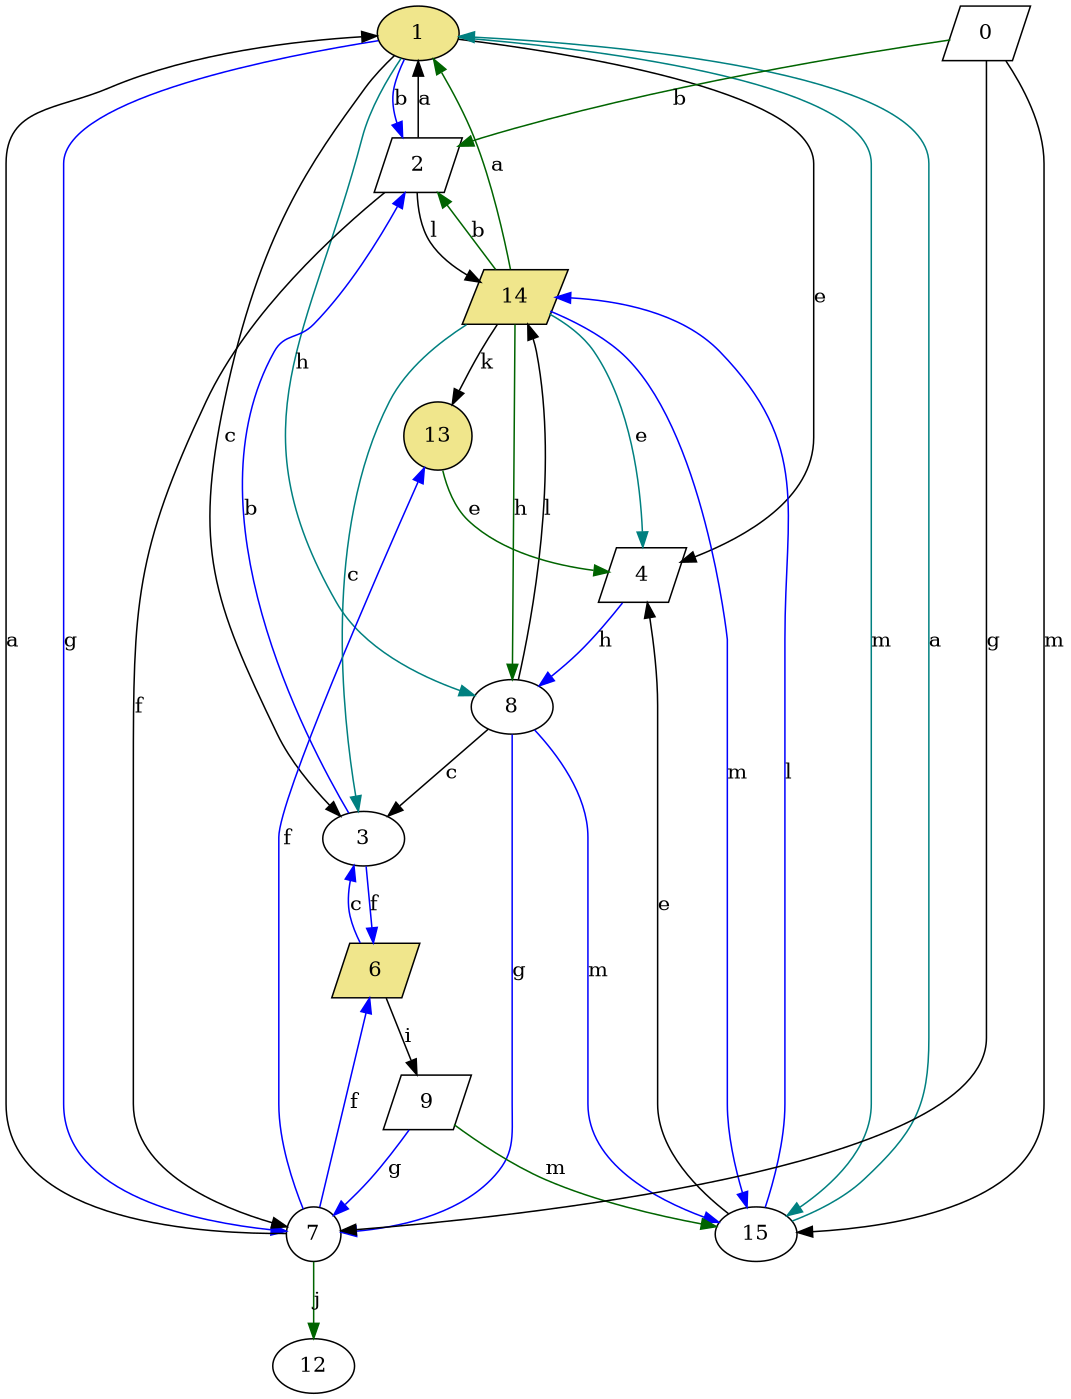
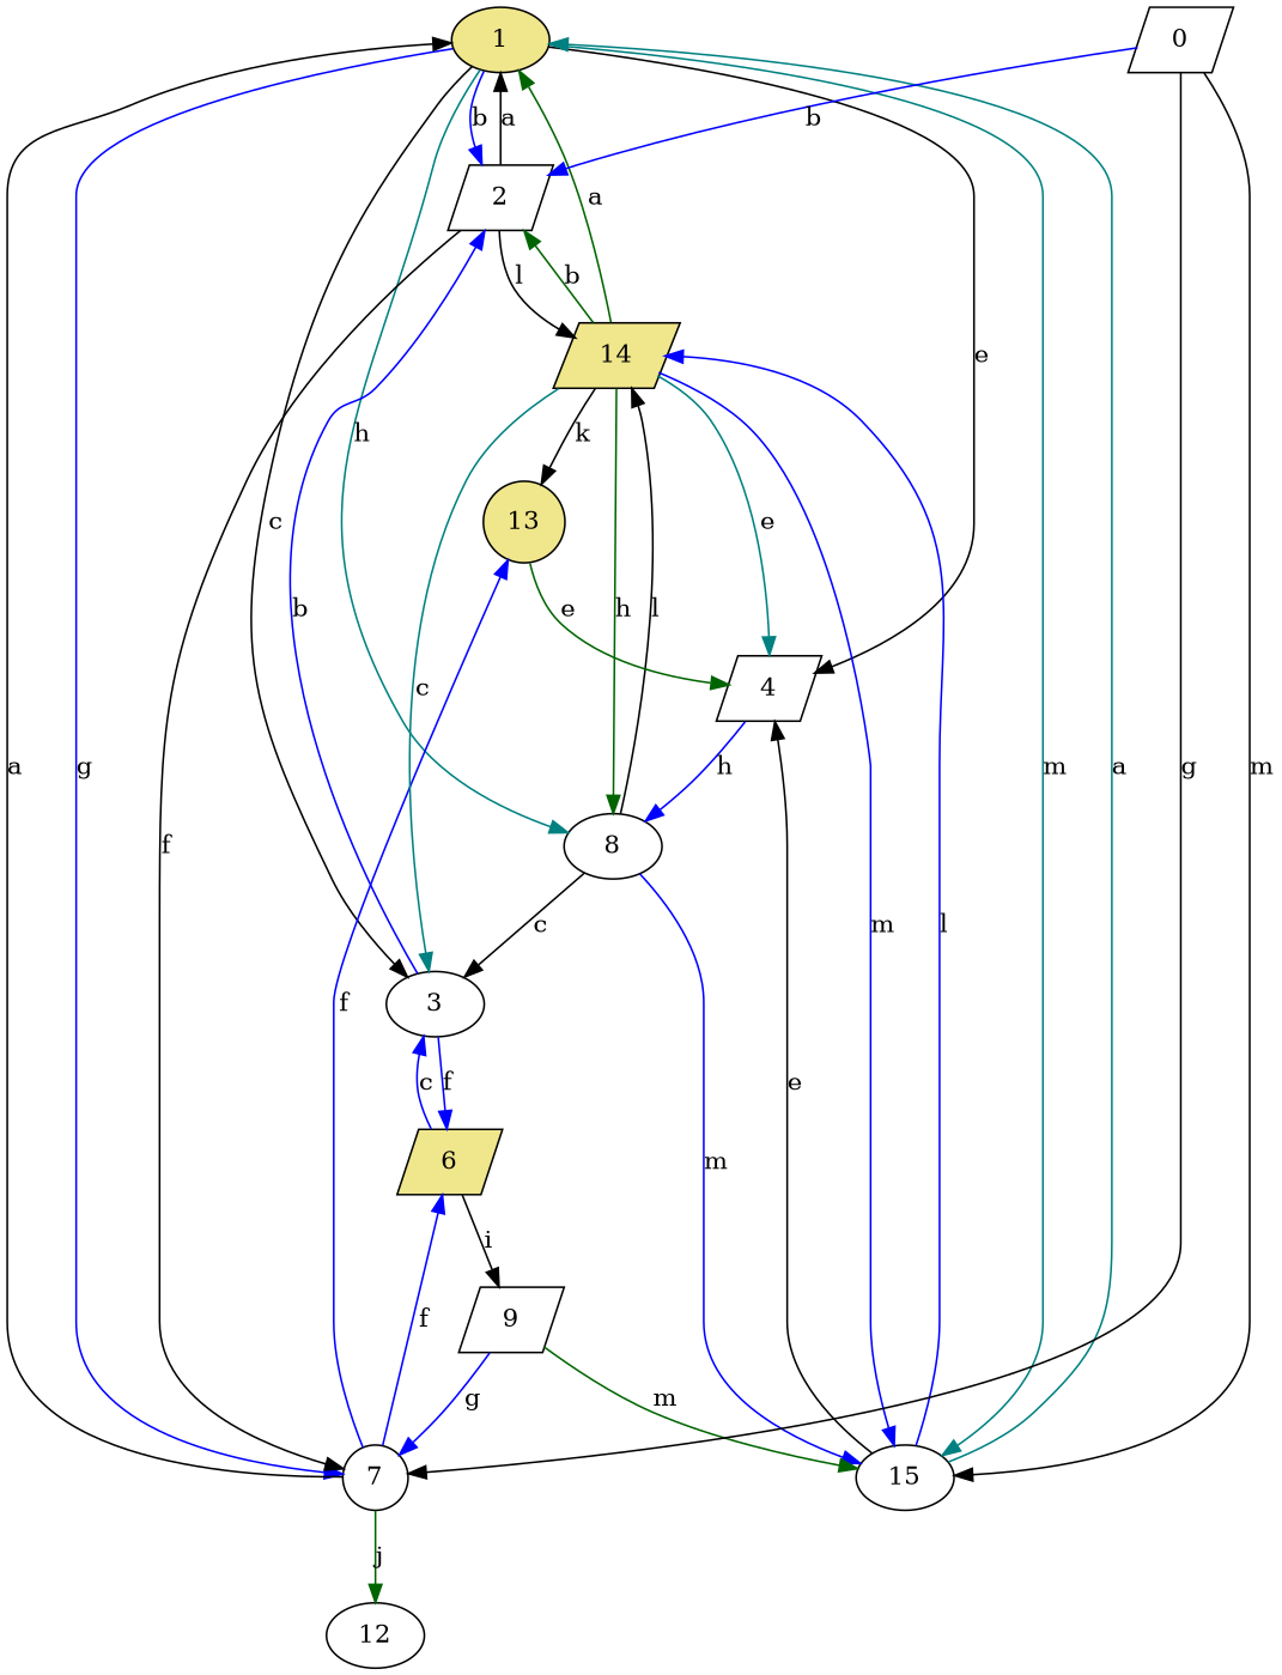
  strict digraph {
    fontname="DejaVu Serif"
    node [fillcolor=white fontname="DejaVu Serif" shape=parallelogram style=filled]
    edge [color=blue fontname="DejaVu Serif"]
    1 [fillcolor=khaki shape=ellipse]
    2
    3 [shape=ellipse]
    4
    7 [shape=circle]
    8 [shape=ellipse]
    15 [shape=ellipse]
    14 [fillcolor=khaki]
    6 [fillcolor=khaki]
    12 [shape=ellipse]
    13 [fillcolor=khaki shape=circle]
    9
    0
    1 -> 2 [label=b]
    1 -> 3 [color=black label=c]
    1 -> 4 [color=black label=e]
    1 -> 7 [label=g]
    1 -> 8 [color=teal label=h]
    1 -> 15 [color=teal label=m]
    2 -> 1 [color=black label=a]
    2 -> 7 [color=black label=f]
    2 -> 14 [color=black label=l]
    3 -> 2 [label=b]
    3 -> 6 [label=f]
    4 -> 8 [label=h]
    7 -> 1 [color=black label=a]
    7 -> 6 [label=f]
    7 -> 12 [color=darkgreen label=j]
    7 -> 13 [label=f]
    8 -> 3 [color=black label=c]
-   8 -> 7 [label=g]
    8 -> 15 [label=m]
    8 -> 14 [color=black label=l]
    15 -> 1 [color=teal label=a]
    15 -> 4 [color=black label=e]
    15 -> 14 [label=l]
    14 -> 1 [color=darkgreen label=a]
    14 -> 2 [color=darkgreen label=b]
    14 -> 3 [color=teal label=c]
    14 -> 4 [color=teal label=e]
    14 -> 8 [color=darkgreen label=h]
    14 -> 15 [label=m]
    14 -> 13 [color=black label=k]
    6 -> 3 [label=c]
    6 -> 9 [color=black label=i]
    13 -> 4 [color=darkgreen label=e]
    9 -> 7 [label=g]
    9 -> 15 [color=darkgreen label=m]
-   0 -> 2 [color=darkgreen label=b]
+   0 -> 2 [label=b]
    0 -> 7 [color=black label=g]
    0 -> 15 [color=black label=m]
  }
